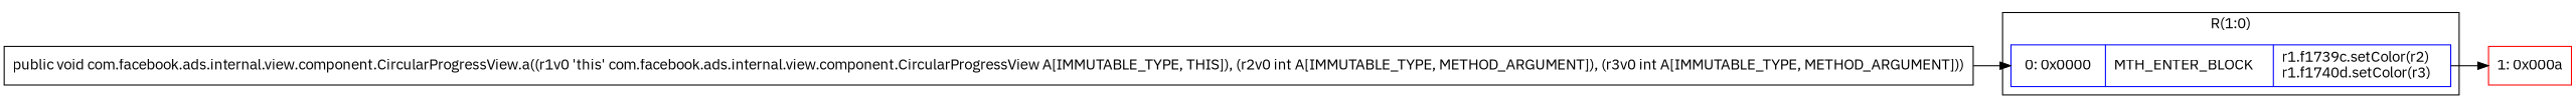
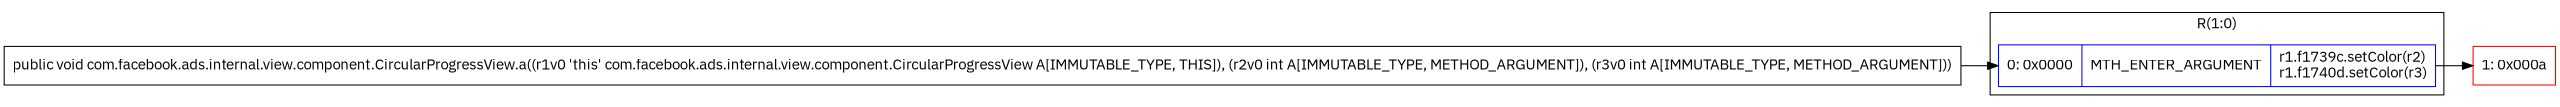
  digraph {
    rankdir=LR
    fontname="IBM Plex Sans"
    node [shape=record fontname="IBM Plex Sans"]
    edge [fontname="IBM Plex Sans"]
-   n1 [color=blue label="{0\:\ 0x0000|MTH_ENTER_BLOCK\l|r1.f1739c.setColor(r2)\lr1.f1740d.setColor(r3)\l}"]
+   n1 [color=blue label="{0\:\ 0x0000|MTH_ENTER_ARGUMENT\l|r1.f1739c.setColor(r2)\lr1.f1740d.setColor(r3)\l}"]
    n2 [color=red label="{1\:\ 0x000a}"]
    n3 [label="{public void com.facebook.ads.internal.view.component.CircularProgressView.a((r1v0 'this' com.facebook.ads.internal.view.component.CircularProgressView A[IMMUTABLE_TYPE, THIS]), (r2v0 int A[IMMUTABLE_TYPE, METHOD_ARGUMENT]), (r3v0 int A[IMMUTABLE_TYPE, METHOD_ARGUMENT])) }"]
    subgraph cluster_1 {
      label="R(1:0)"
      n1
    }
    n1 -> n2
    n3 -> n1
  }
